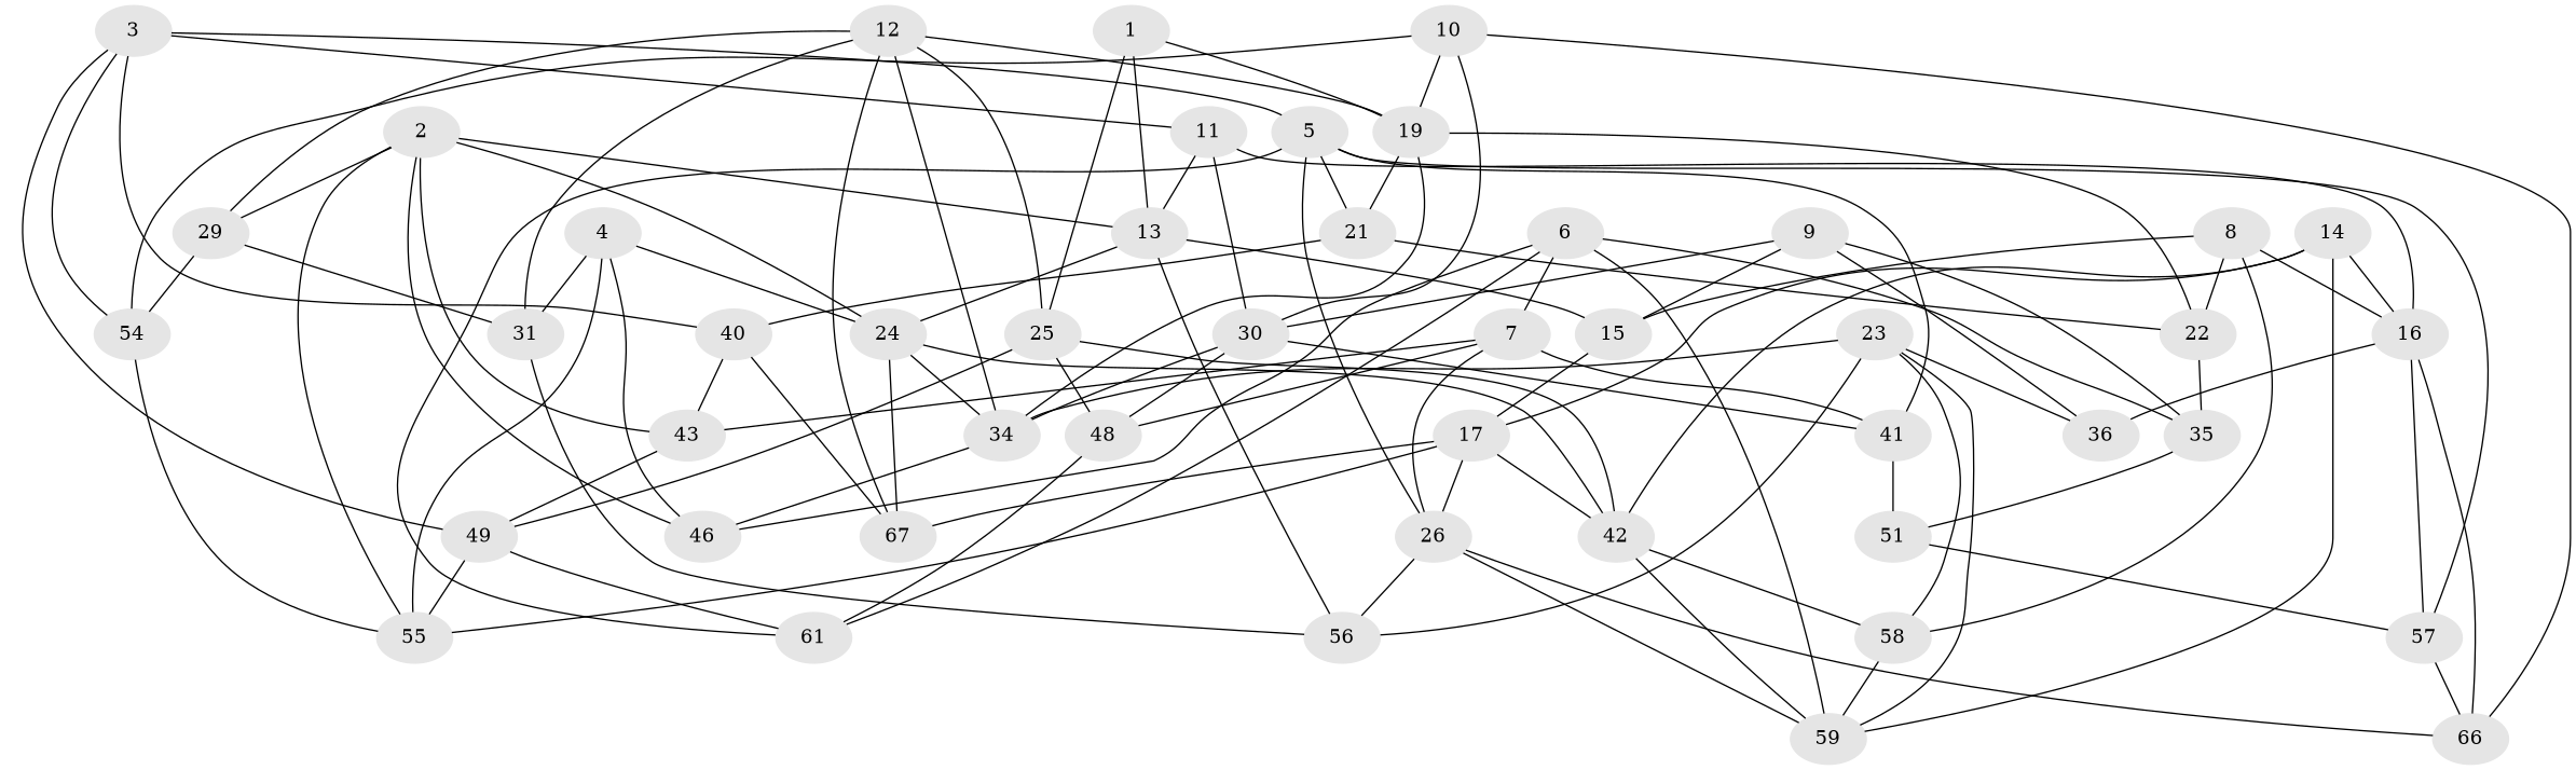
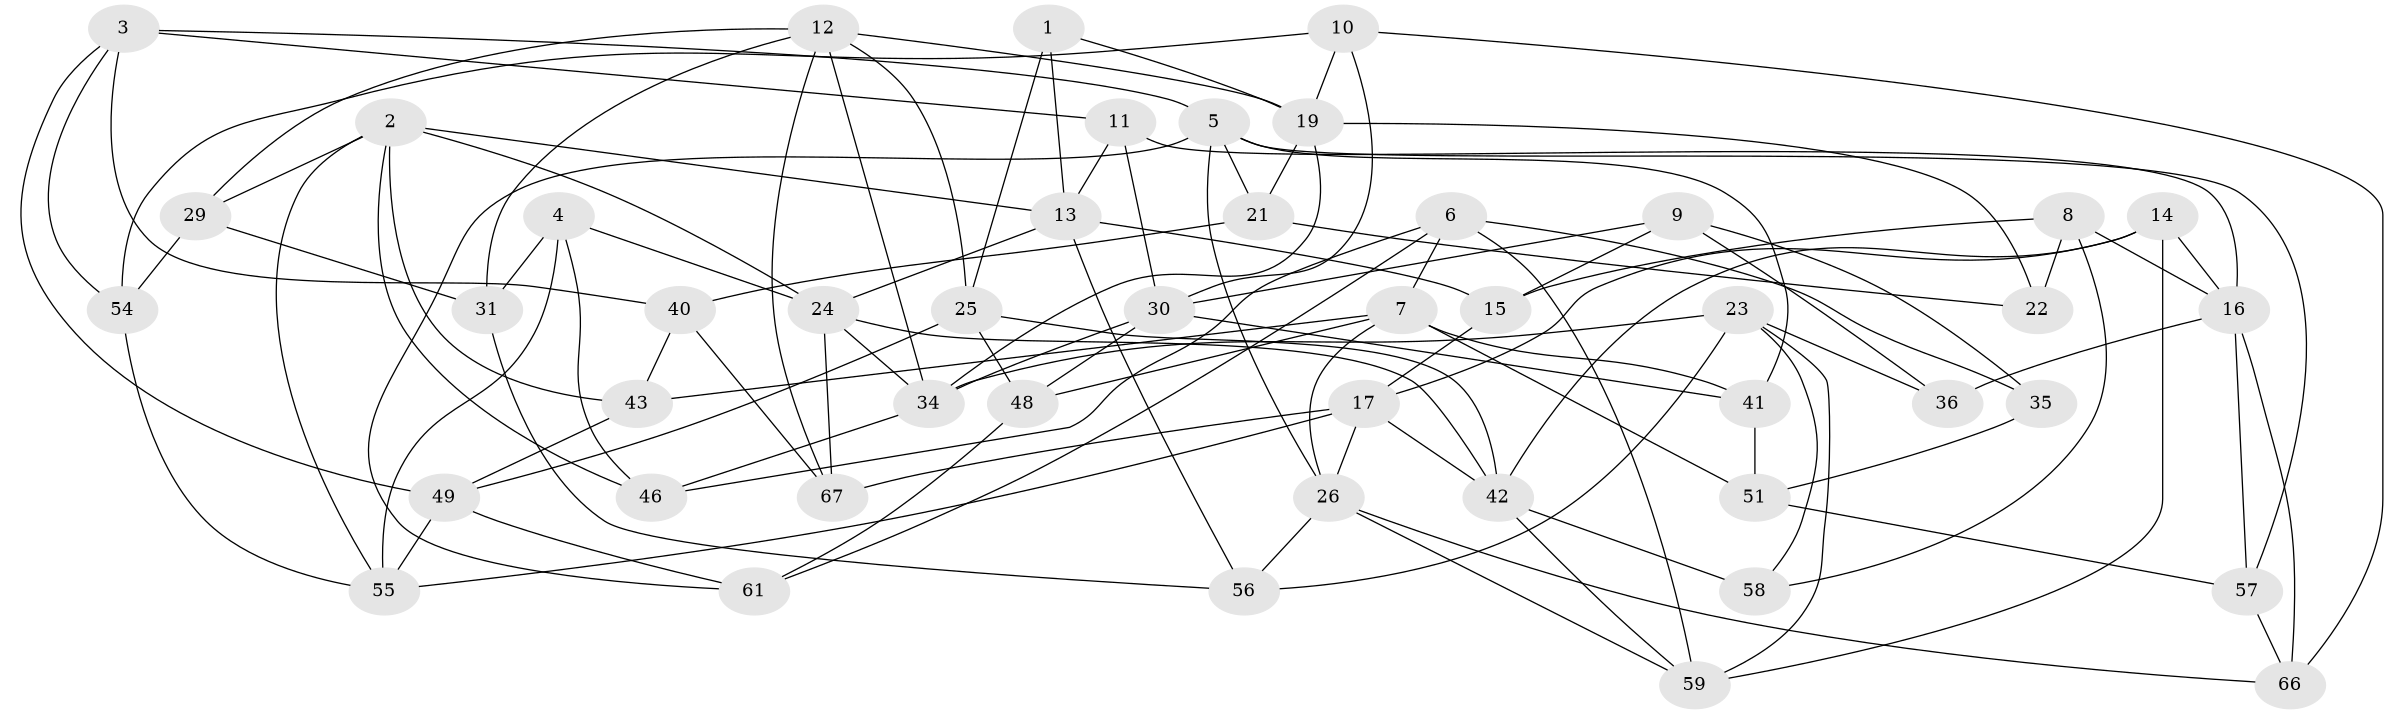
  graph {
    node [color=gray90 style=filled]
    13 [super="+39"]
    24 [super="+37"]
    15
    56
    1
    19 [super="+32"]
    25
    21
    22 [super="+28"]
    34 [super="+65"]
    48
    49 [super="+63"]
    42 [super="+62"]
    61
    2 [super="+52"]
    29
    43
    46
    55 [super="+68"]
    67
    54
    31 [super="+38"]
    3 [super="+50"]
    5 [super="+69"]
    11
    40
    26 [super="+27"]
    41
    57
    16 [super="+18"]
    30 [super="+33"]
    4
    59 [super="+64"]
    66
    51
    6 [super="+45"]
    7 [super="+44"]
    35
    8
    58
    17 [super="+53"]
    36
    9
    10
    12 [super="+47"]
    14
    23 [super="+60"]
    13 -- 24
    13 -- 15
    13 -- 56
    24 -- 34
    24 -- 42
    24 -- 67
    15 -- 17
    1 -- 13
    1 -- 19
    1 -- 25
    19 -- 21
    19 -- 22
    19 -- 34
    25 -- 48
    25 -- 49
    25 -- 42
    21 -- 22
    21 -- 40
-   22 -- 35
    34 -- 46
    48 -- 61
    49 -- 61
    49 -- 55 [weight=2]
    42 -- 59
    42 -- 58
    2 -- 13
    2 -- 24
    2 -- 29
    2 -- 43
    2 -- 46
    2 -- 55
    29 -- 54
    29 -- 31
    43 -- 49
    54 -- 55
    31 -- 56
    3 -- 49
    3 -- 54
    3 -- 5
    3 -- 11
    3 -- 40
    5 -- 21
    5 -- 61
    5 -- 26
    5 -- 41
    5 -- 57
    11 -- 13
    11 -- 16
    11 -- 30
    40 -- 43
    40 -- 67
    26 -- 56
    26 -- 59
    26 -- 66
    41 -- 51
    57 -- 66
    16 -- 57
    16 -- 66
    16 -- 36
    30 -- 34
    30 -- 48
    30 -- 41
    4 -- 24
    4 -- 46
    4 -- 55
    4 -- 31 [weight=2]
    51 -- 57
    6 -- 61
    6 -- 46
    6 -- 59
    6 -- 7
    6 -- 35
    7 -- 48
    7 -- 43
    7 -- 26
    7 -- 41
+   7 -- 51
    35 -- 51
    8 -- 15
    8 -- 22
    8 -- 16
    8 -- 58
-   58 -- 59
    17 -- 42
    17 -- 55
    17 -- 67
    17 -- 26
    9 -- 15
    9 -- 30
    9 -- 35
    9 -- 36
    10 -- 19
    10 -- 54
    10 -- 30
    10 -- 66
    12 -- 19
    12 -- 25
    12 -- 34
    12 -- 29
    12 -- 67
    12 -- 31
    14 -- 42
    14 -- 16
    14 -- 59
    14 -- 17
    23 -- 56
    23 -- 34
    23 -- 59
    23 -- 58
    23 -- 36 [weight=2]
  }
